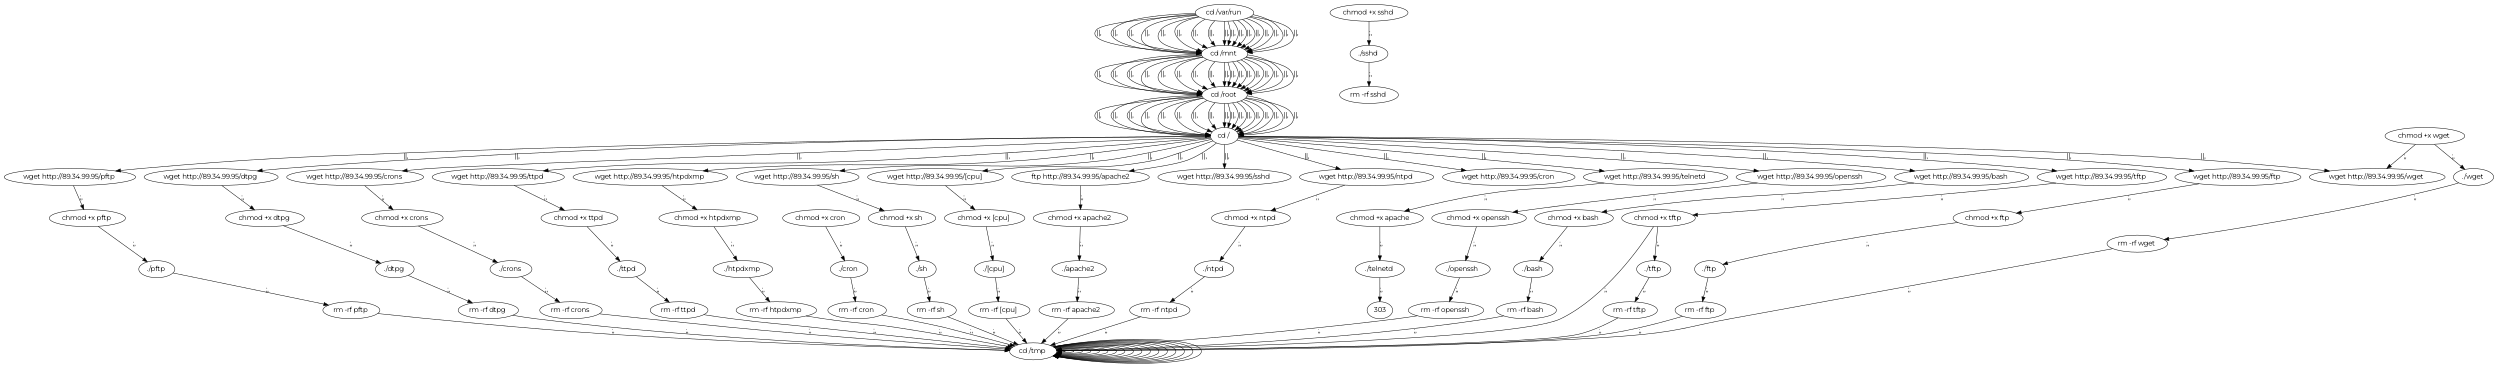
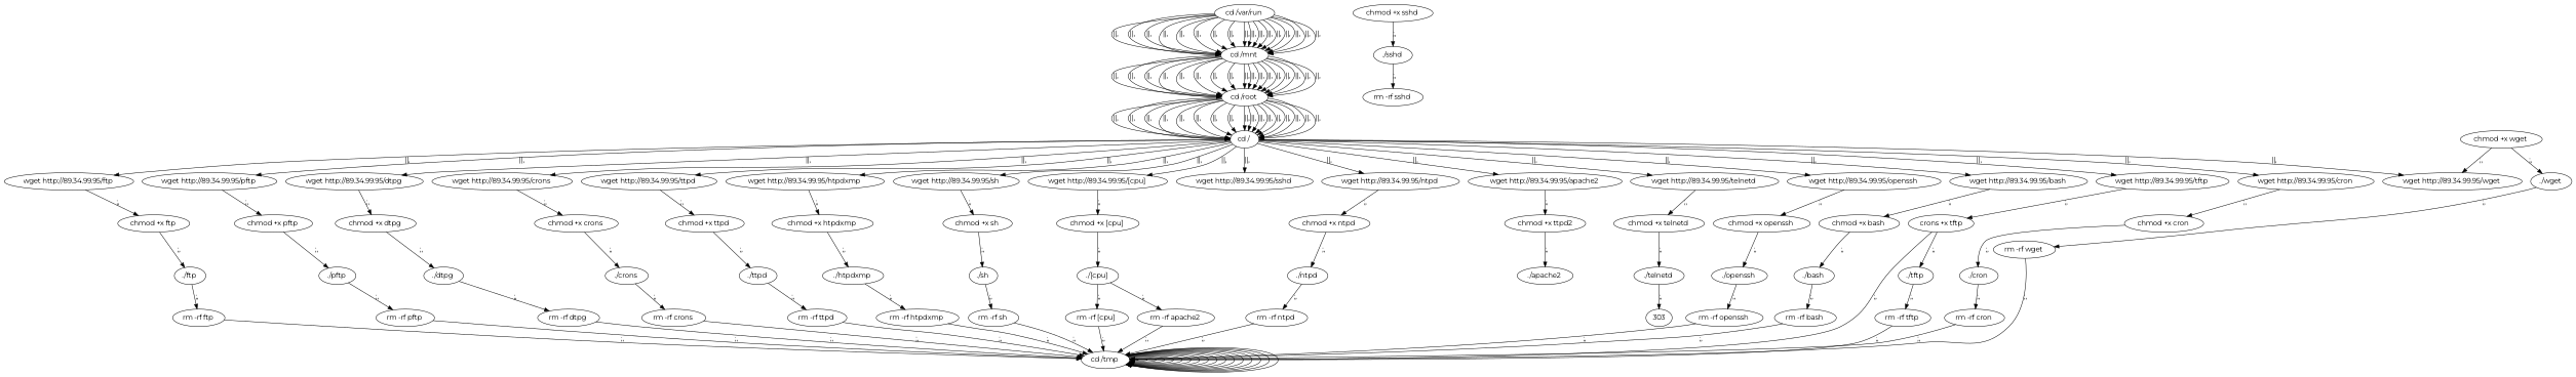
  digraph {
    fontname=Montserrat
    node [fontname=Montserrat]
    edge [fontname=Montserrat]
    n1 [label="cd /tmp "]
    n2 [label="cd /var/run "]
    n3 [label="cd /mnt "]
    n4 [label="cd /root "]
    n5 [label="cd / "]
    n6 [label="wget http://89.34.99.95/ntpd "]
    n7 [label="wget http://89.34.99.95/sshd "]
    n8 [label="wget http://89.34.99.95/openssh "]
    n9 [label="wget http://89.34.99.95/bash "]
    n10 [label="wget http://89.34.99.95/tftp "]
    n11 [label="wget http://89.34.99.95/wget "]
    n12 [label="wget http://89.34.99.95/cron "]
    n13 [label="wget http://89.34.99.95/ftp "]
    n14 [label="wget http://89.34.99.95/pftp "]
    n15 [label="wget http://89.34.99.95/dtpg "]
    n16 [label="wget http://89.34.99.95/crons "]
    n17 [label="wget http://89.34.99.95/ttpd "]
    n18 [label="wget http://89.34.99.95/htpdxmp "]
    n19 [label="wget http://89.34.99.95/sh "]
    n20 [label="wget http://89.34.99.95/[cpu] "]
-   n21 [label="ftp http://89.34.99.95/apache2"]
+   n21 [label="wget http://89.34.99.95/apache2 "]
    n22 [label="wget http://89.34.99.95/telnetd "]
    n23 [label="chmod +x ntpd "]
    n24 [label="chmod +x openssh "]
    n25 [label="chmod +x bash "]
-   n26 [label="chmod +x tftp "]
+   n26 [label="crons +x tftp"]
    n27 [label="chmod +x cron "]
    n28 [label="chmod +x ftp "]
    n29 [label="chmod +x pftp "]
    n30 [label="chmod +x dtpg "]
    n31 [label="chmod +x crons "]
    n32 [label="chmod +x ttpd "]
    n33 [label="chmod +x htpdxmp "]
    n34 [label="chmod +x sh "]
    n35 [label="chmod +x [cpu] "]
-   n36 [label="chmod +x apache2 "]
-   n37 [label="chmod +x apache"]
+   n36 [label="chmod +x ttpd2"]
+   n37 [label="chmod +x telnetd "]
    n38 [label="./ntpd "]
    n39 [label="rm -rf ntpd "]
    n40 [label="chmod +x sshd "]
    n41 [label="./sshd "]
    n42 [label="rm -rf sshd "]
    n43 [label="./openssh "]
    n44 [label="rm -rf openssh "]
    n45 [label="./bash "]
    n46 [label="rm -rf bash "]
    n47 [label="./tftp "]
    n48 [label="rm -rf tftp "]
    n49 [label="chmod +x wget "]
    n50 [label="./wget "]
    n51 [label="rm -rf wget "]
    n52 [label="./cron "]
    n53 [label="rm -rf cron "]
    n54 [label="./ftp "]
    n55 [label="rm -rf ftp "]
    n56 [label="./pftp "]
    n57 [label="rm -rf pftp "]
    n58 [label="./dtpg "]
    n59 [label="rm -rf dtpg "]
    n60 [label="./crons "]
    n61 [label="rm -rf crons "]
    n62 [label="./ttpd "]
    n63 [label="rm -rf ttpd "]
    n64 [label="./htpdxmp "]
    n65 [label="rm -rf htpdxmp "]
    n66 [label="./sh "]
    n67 [label="rm -rf sh "]
    n68 [label="./[cpu] "]
    n69 [label="rm -rf [cpu] "]
    n70 [label="./apache2 "]
    n71 [label="rm -rf apache2 "]
    n72 [label="./telnetd "]
    303
    n1 -> n1
    n1 -> n1
    n1 -> n1
    n1 -> n1
    n1 -> n1
    n1 -> n1
    n1 -> n1
    n1 -> n1
    n1 -> n1
    n1 -> n1
    n1 -> n1
    n1 -> n1
    n1 -> n1
    n1 -> n1
    n1 -> n1
    n1 -> n1
    n1 -> n1
    n2 -> n3 [label="||,"]
    n2 -> n3 [label="||,"]
    n2 -> n3 [label="||,"]
    n2 -> n3 [label="||,"]
    n2 -> n3 [label="||,"]
    n2 -> n3 [label="||,"]
    n2 -> n3 [label="||,"]
    n2 -> n3 [label="||,"]
    n2 -> n3 [label="||,"]
    n2 -> n3 [label="||,"]
    n2 -> n3 [label="||,"]
    n2 -> n3 [label="||,"]
    n2 -> n3 [label="||,"]
    n2 -> n3 [label="||,"]
    n2 -> n3 [label="||,"]
    n2 -> n3 [label="||,"]
    n2 -> n3 [label="||,"]
    n3 -> n4 [label="||,"]
    n3 -> n4 [label="||,"]
    n3 -> n4 [label="||,"]
    n3 -> n4 [label="||,"]
    n3 -> n4 [label="||,"]
    n3 -> n4 [label="||,"]
    n3 -> n4 [label="||,"]
    n3 -> n4 [label="||,"]
    n3 -> n4 [label="||,"]
    n3 -> n4 [label="||,"]
    n3 -> n4 [label="||,"]
    n3 -> n4 [label="||,"]
    n3 -> n4 [label="||,"]
    n3 -> n4 [label="||,"]
    n3 -> n4 [label="||,"]
    n3 -> n4 [label="||,"]
    n3 -> n4 [label="||,"]
    n4 -> n5 [label="||,"]
    n4 -> n5 [label="||,"]
    n4 -> n5 [label="||,"]
    n4 -> n5 [label="||,"]
    n4 -> n5 [label="||,"]
    n4 -> n5 [label="||,"]
    n4 -> n5 [label="||,"]
    n4 -> n5 [label="||,"]
    n4 -> n5 [label="||,"]
    n4 -> n5 [label="||,"]
    n4 -> n5 [label="||,"]
    n4 -> n5 [label="||,"]
    n4 -> n5 [label="||,"]
    n4 -> n5 [label="||,"]
    n4 -> n5 [label="||,"]
    n4 -> n5 [label="||,"]
    n4 -> n5 [label="||,"]
    n5 -> n6 [label="||,"]
    n5 -> n7 [label="||,"]
    n5 -> n8 [label="||,"]
    n5 -> n9 [label="||,"]
    n5 -> n10 [label="||,"]
    n5 -> n11 [label="||,"]
    n5 -> n12 [label="||,"]
    n5 -> n13 [label="||,"]
    n5 -> n14 [label="||,"]
    n5 -> n15 [label="||,"]
    n5 -> n16 [label="||,"]
    n5 -> n17 [label="||,"]
    n5 -> n18 [label="||,"]
    n5 -> n19 [label="||,"]
    n5 -> n20 [label="||,"]
    n5 -> n21 [label="||,"]
    n5 -> n22 [label="||,"]
    n6 -> n23 [label=";,"]
    n8 -> n24 [label=";,"]
    n9 -> n25 [label=";,"]
    n10 -> n26 [label=";,"]
+   n12 -> n27 [label=";,"]
    n13 -> n28 [label=";,"]
    n14 -> n29 [label=";,"]
    n15 -> n30 [label=";,"]
    n16 -> n31 [label=";,"]
    n17 -> n32 [label=";,"]
    n18 -> n33 [label=";,"]
    n19 -> n34 [label=";,"]
    n20 -> n35 [label=";,"]
    n21 -> n36 [label=";,"]
    n22 -> n37 [label=";,"]
    n23 -> n38 [label=";,"]
    n24 -> n43 [label=";,"]
    n25 -> n45 [label=";,"]
    n26 -> n1 [label=";,"]
    n26 -> n47 [label=";,"]
    n27 -> n52 [label=";,"]
    n28 -> n54 [label=";,"]
    n29 -> n56 [label=";,"]
    n30 -> n58 [label=";,"]
    n31 -> n60 [label=";,"]
    n32 -> n62 [label=";,"]
    n33 -> n64 [label=";,"]
    n34 -> n66 [label=";,"]
    n35 -> n68 [label=";,"]
    n36 -> n70 [label=";,"]
    n37 -> n72 [label=";,"]
    n38 -> n39 [label=";,"]
    n39 -> n1 [label=";,"]
    n40 -> n41 [label=";,"]
    n41 -> n42 [label=";,"]
    n43 -> n44 [label=";,"]
    n44 -> n1 [label=";,"]
    n45 -> n46 [label=";,"]
    n46 -> n1 [label=";,"]
    n47 -> n48 [label=";,"]
    n48 -> n1 [label=";,"]
    n49 -> n11 [label=";,"]
    n49 -> n50 [label=";,"]
    n50 -> n51 [label=";,"]
    n51 -> n1 [label=";,"]
    n52 -> n53 [label=";,"]
    n53 -> n1 [label=";,"]
    n54 -> n55 [label=";,"]
    n55 -> n1 [label=";,"]
    n56 -> n57 [label=";,"]
    n57 -> n1 [label=";,"]
    n58 -> n59 [label=";,"]
    n59 -> n1 [label=";,"]
    n60 -> n61 [label=";,"]
    n61 -> n1 [label=";,"]
    n62 -> n63 [label=";,"]
    n63 -> n1 [label=";,"]
    n64 -> n65 [label=";,"]
    n65 -> n1 [label=";,"]
    n66 -> n67 [label=";,"]
    n67 -> n1 [label=";,"]
    n68 -> n69 [label=";,"]
    n69 -> n1 [label=";,"]
-   n70 -> n71 [label=";,"]
+   n68 -> n71 [label=";,"]
    n71 -> n1 [label=";,"]
    n72 -> 303 [label=";,"]
  }
